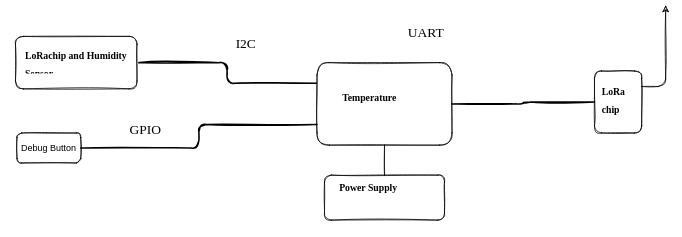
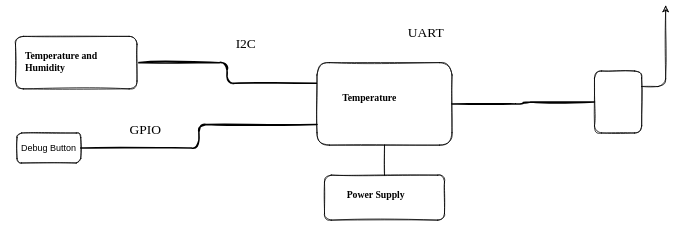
  <mxCell id="0" style=";html=1;" />
  <mxCell id="1" style=";html=1;" parent="0" />
  <mxCell id="2" style="edgeStyle=orthogonalEdgeStyle;rounded=1;orthogonalLoop=1;jettySize=auto;html=1;exitX=1;exitY=0.5;exitDx=0;exitDy=0;entryX=0;entryY=0.25;entryDx=0;entryDy=0;fontFamily=Comic Sans MS;fontSize=13;strokeColor=default;strokeWidth=2;endArrow=none;endFill=0;sketch=1;" parent="1" source="10" target="3" edge="1"><mxGeometry relative="1" as="geometry" /></mxCell>
  <mxCell id="3" value="" style="rounded=1;whiteSpace=wrap;html=1;sketch=1;" parent="1" vertex="1"><mxGeometry x="422" y="70" width="180" height="110" as="geometry" /></mxCell>
  <mxCell id="4" value="&lt;h1 style=&quot;font-size: 13px&quot;&gt;Temperature&lt;/h1&gt;" style="text;html=1;strokeColor=none;fillColor=none;spacing=5;spacingTop=-20;whiteSpace=wrap;overflow=hidden;rounded=1;fontFamily=Comic Sans MS;sketch=1;" parent="1" vertex="1"><mxGeometry x="450.75" y="110" width="122.5" height="30" as="geometry" /></mxCell>
  <mxCell id="5" value="" style="group;rounded=1;sketch=1;" parent="1" vertex="1" connectable="0"><mxGeometry x="792" y="81.17" width="94.86" height="82.66" as="geometry" /></mxCell>
  <mxCell id="6" value="" style="rounded=1;whiteSpace=wrap;html=1;rotation=-90;sketch=1;" parent="5" vertex="1"><mxGeometry x="-9.88" y="9.88" width="82.66" height="62.9" as="geometry" /></mxCell>
- <mxCell id="7" value="&lt;h1 style=&quot;font-size: 13px&quot;&gt;LoRa&lt;/h1&gt;&lt;h1 style=&quot;font-size: 13px&quot;&gt;chip&lt;/h1&gt;" style="text;html=1;strokeColor=none;fillColor=none;spacing=5;spacingTop=-20;whiteSpace=wrap;overflow=hidden;rounded=1;fontFamily=Comic Sans MS;sketch=1;" parent="5" vertex="1"><mxGeometry x="4.86" y="22.32" width="60" height="40.38" as="geometry" /></mxCell>
  <mxCell id="8" value="" style="endArrow=classic;html=1;rounded=1;exitX=0.75;exitY=1;exitDx=0;exitDy=0;sketch=1;" parent="5" source="6" edge="1"><mxGeometry width="50" height="50" relative="1" as="geometry"><mxPoint x="124.86" y="7.64" as="sourcePoint" /><mxPoint x="94.86" y="-87.3" as="targetPoint" /><Array as="points"><mxPoint x="94.86" y="20.7" /></Array></mxGeometry></mxCell>
  <mxCell id="9" value="" style="group;rounded=1;sketch=1;" parent="1" vertex="1" connectable="0"><mxGeometry x="20" y="35" width="162" height="70" as="geometry" /></mxCell>
  <mxCell id="10" value="" style="rounded=1;whiteSpace=wrap;html=1;fontFamily=Comic Sans MS;sketch=1;" parent="9" vertex="1"><mxGeometry width="162" height="70" as="geometry" /></mxCell>
- <mxCell id="11" value="&lt;h1 style=&quot;font-size: 13px&quot;&gt;LoRachip and Humidity&lt;/h1&gt;&lt;h1 style=&quot;font-size: 13px&quot;&gt;Sensor&lt;/h1&gt;" style="text;html=1;strokeColor=none;fillColor=none;spacing=5;spacingTop=-20;whiteSpace=wrap;overflow=hidden;rounded=1;fontFamily=Comic Sans MS;sketch=1;" parent="9" vertex="1"><mxGeometry x="7.5" y="20" width="147" height="30" as="geometry" /></mxCell>
+ <mxCell id="11" value="&lt;h1 style=&quot;font-size: 13px&quot;&gt;Temperature and Humidity&lt;/h1&gt;&lt;h1 style=&quot;font-size: 13px&quot;&gt;Sensor&lt;/h1&gt;" style="text;html=1;strokeColor=none;fillColor=none;spacing=5;spacingTop=-20;whiteSpace=wrap;overflow=hidden;rounded=1;fontFamily=Comic Sans MS;sketch=1;" parent="9" vertex="1"><mxGeometry x="7.5" y="20" width="147" height="30" as="geometry" /></mxCell>
  <mxCell id="12" style="edgeStyle=orthogonalEdgeStyle;rounded=1;orthogonalLoop=1;jettySize=auto;html=1;exitX=1;exitY=0.5;exitDx=0;exitDy=0;entryX=0.5;entryY=0;entryDx=0;entryDy=0;fontFamily=Comic Sans MS;fontSize=13;strokeColor=default;strokeWidth=2;endArrow=none;endFill=0;sketch=1;" parent="1" source="3" target="6" edge="1"><mxGeometry relative="1" as="geometry"><mxPoint x="642" y="104.2" as="sourcePoint" /><mxPoint x="715" y="103.95" as="targetPoint" /></mxGeometry></mxCell>
  <mxCell id="13" value="Debug Button" style="rounded=1;whiteSpace=wrap;html=1;container=1;sketch=1;" parent="1" vertex="1"><mxGeometry x="22" y="163.83" width="85" height="40" as="geometry" /></mxCell>
  <mxCell id="14" style="edgeStyle=orthogonalEdgeStyle;rounded=1;orthogonalLoop=1;jettySize=auto;html=1;exitX=1;exitY=0.5;exitDx=0;exitDy=0;entryX=0;entryY=0.75;entryDx=0;entryDy=0;fontFamily=Comic Sans MS;fontSize=13;strokeColor=default;strokeWidth=2;endArrow=none;endFill=0;sketch=1;" parent="1" source="13" target="3" edge="1"><mxGeometry relative="1" as="geometry"><mxPoint x="112" y="200" as="sourcePoint" /><mxPoint x="302" y="200" as="targetPoint" /></mxGeometry></mxCell>
  <mxCell id="15" value="&lt;font face=&quot;Comic Sans MS&quot; style=&quot;font-size: 18px&quot;&gt;I2C&lt;/font&gt;" style="text;html=1;align=center;verticalAlign=middle;resizable=0;points=[];autosize=1;strokeColor=none;fillColor=none;rounded=1;sketch=1;" parent="1" vertex="1"><mxGeometry x="302" y="35" width="50" height="20" as="geometry" /></mxCell>
  <mxCell id="16" value="&lt;font face=&quot;Comic Sans MS&quot; style=&quot;font-size: 18px&quot;&gt;GPIO&lt;/font&gt;" style="text;html=1;align=center;verticalAlign=middle;resizable=0;points=[];autosize=1;strokeColor=none;fillColor=none;rounded=1;sketch=1;" parent="1" vertex="1"><mxGeometry x="163" y="150" width="60" height="20" as="geometry" /></mxCell>
  <mxCell id="17" value="&lt;font face=&quot;Comic Sans MS&quot; style=&quot;font-size: 18px&quot;&gt;UART&lt;/font&gt;" style="text;html=1;align=center;verticalAlign=middle;resizable=0;points=[];autosize=1;strokeColor=none;fillColor=none;rounded=1;sketch=1;" parent="1" vertex="1"><mxGeometry x="532" y="20" width="70" height="20" as="geometry" /></mxCell>
  <mxCell id="18" value="" style="group;rounded=1;sketch=1;" parent="1" vertex="1" connectable="0"><mxGeometry x="432" y="220" width="160" height="60" as="geometry" /></mxCell>
  <mxCell id="19" value="" style="rounded=1;whiteSpace=wrap;html=1;sketch=1;" parent="18" vertex="1"><mxGeometry width="160" height="60" as="geometry" /></mxCell>
- <mxCell id="20" value="&lt;h1 style=&quot;font-size: 13px&quot;&gt;Power Supply&amp;nbsp;&lt;/h1&gt;" style="text;html=1;strokeColor=none;fillColor=none;spacing=5;spacingTop=-20;whiteSpace=wrap;overflow=hidden;rounded=1;fontFamily=Comic Sans MS;sketch=1;" parent="18" vertex="1"><mxGeometry x="15.25" y="10" width="110" height="30" as="geometry" /></mxCell>
+ <mxCell id="20" value="&lt;h1 style=&quot;font-size: 13px&quot;&gt;Power Supply&amp;nbsp;&lt;/h1&gt;" style="text;html=1;strokeColor=none;fillColor=none;spacing=5;spacingTop=-20;whiteSpace=wrap;overflow=hidden;rounded=1;fontFamily=Comic Sans MS;sketch=1;" parent="18" vertex="1"><mxGeometry x="25.25" y="20" width="110" height="30" as="geometry" /></mxCell>
  <mxCell id="21" value="" style="endArrow=none;html=1;rounded=1;fontFamily=Comic Sans MS;fontSize=18;entryX=0.5;entryY=1;entryDx=0;entryDy=0;exitX=0.5;exitY=0;exitDx=0;exitDy=0;sketch=1;" parent="1" source="19" target="3" edge="1"><mxGeometry width="50" height="50" relative="1" as="geometry"><mxPoint x="562" y="260" as="sourcePoint" /><mxPoint x="612" y="210" as="targetPoint" /><Array as="points"><mxPoint x="512" y="220" /></Array></mxGeometry></mxCell>
